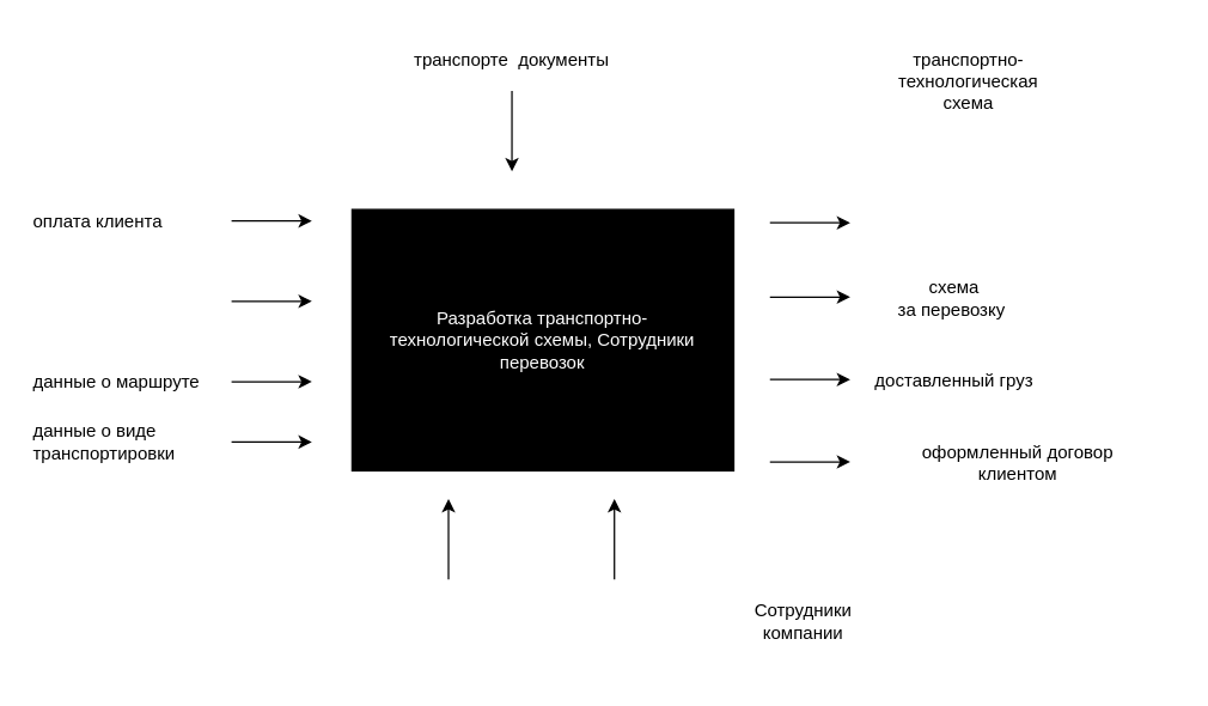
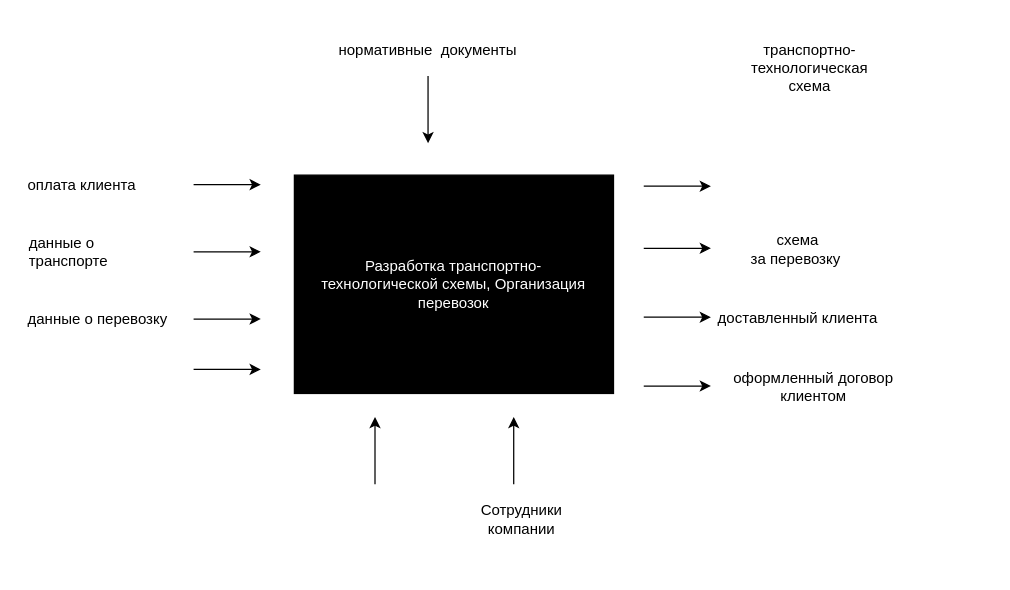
  <mxCell id="0" />
  <mxCell id="1" parent="0" />
  <mxCell id="2" value="" style="group" parent="1" vertex="1" connectable="0"><mxGeometry x="20" y="20" width="765.94" height="430" as="geometry" /></mxCell>
  <mxCell id="3" value="" style="rounded=0;whiteSpace=wrap;html=1;fillColor=#000000;fontColor=#00000;" parent="2" vertex="1"><mxGeometry x="215.001" y="119.594" width="255.313" height="174.688" as="geometry" /></mxCell>
- <mxCell id="4" value="Разработка транспортно-технологической схемы, Сотрудники перевозок" style="text;strokeColor=none;align=center;fillColor=none;html=1;verticalAlign=middle;whiteSpace=wrap;rounded=0;fontColor=#FFFFFF;" parent="2" vertex="1"><mxGeometry x="235.157" y="166.625" width="215.001" height="80.625" as="geometry" /></mxCell>
- <mxCell id="5" value="Сотрудники компании" style="text;strokeColor=none;align=center;fillColor=none;html=1;verticalAlign=middle;whiteSpace=wrap;rounded=0;fontColor=#000;" parent="2" vertex="1"><mxGeometry x="462.657" y="374.906" width="107.5" height="40.312" as="geometry" /></mxCell>
+ <mxCell id="4" value="Разработка транспортно-технологической схемы, Организация перевозок" style="text;strokeColor=none;align=center;fillColor=none;html=1;verticalAlign=middle;whiteSpace=wrap;rounded=0;fontColor=#FFFFFF;" parent="2" vertex="1"><mxGeometry x="235.157" y="166.625" width="215.001" height="80.625" as="geometry" /></mxCell>
+ <mxCell id="5" value="Сотрудники компании" style="text;strokeColor=none;align=center;fillColor=none;html=1;verticalAlign=middle;whiteSpace=wrap;rounded=0;fontColor=#000;" parent="2" vertex="1"><mxGeometry x="342.657" y="374.906" width="107.5" height="40.312" as="geometry" /></mxCell>
  <mxCell id="6" value="" style="endArrow=classic;html=1;rounded=0;" parent="2" edge="1"><mxGeometry width="50" height="50" relative="1" as="geometry"><mxPoint x="390.468" y="366.844" as="sourcePoint" /><mxPoint x="390.468" y="313.094" as="targetPoint" /></mxGeometry></mxCell>
  <mxCell id="7" value="" style="endArrow=classic;html=1;rounded=0;" parent="2" edge="1"><mxGeometry width="50" height="50" relative="1" as="geometry"><mxPoint x="279.501" y="366.844" as="sourcePoint" /><mxPoint x="279.501" y="313.094" as="targetPoint" /></mxGeometry></mxCell>
  <mxCell id="8" value="оплата клиента" style="text;strokeColor=none;align=left;fillColor=none;html=1;verticalAlign=middle;whiteSpace=wrap;rounded=0;fontColor=#000;" parent="2" vertex="1"><mxGeometry y="107.5" width="120.938" height="40.312" as="geometry" /></mxCell>
  <mxCell id="9" value="" style="endArrow=classic;html=1;rounded=0;" parent="2" edge="1"><mxGeometry width="50" height="50" relative="1" as="geometry"><mxPoint x="134.375" y="127.199" as="sourcePoint" /><mxPoint x="188.126" y="127.199" as="targetPoint" /></mxGeometry></mxCell>
+ <mxCell id="10" value="данные о транспорте" style="text;strokeColor=none;align=left;fillColor=none;html=1;verticalAlign=middle;whiteSpace=wrap;rounded=0;fontColor=#000;" parent="2" vertex="1"><mxGeometry x="1.344" y="161.25" width="107.5" height="40.312" as="geometry" /></mxCell>
  <mxCell id="11" value="" style="endArrow=classic;html=1;rounded=0;" parent="2" edge="1"><mxGeometry width="50" height="50" relative="1" as="geometry"><mxPoint x="134.375" y="180.949" as="sourcePoint" /><mxPoint x="188.126" y="180.949" as="targetPoint" /></mxGeometry></mxCell>
- <mxCell id="12" value="транспорте&amp;nbsp;&amp;nbsp;документы" style="text;strokeColor=none;align=center;fillColor=none;html=1;verticalAlign=middle;whiteSpace=wrap;rounded=0;fontColor=#000;" parent="2" vertex="1"><mxGeometry x="218.36" width="208.282" height="40.312" as="geometry" /></mxCell>
+ <mxCell id="12" value="нормативные&amp;nbsp;&amp;nbsp;документы" style="text;strokeColor=none;align=center;fillColor=none;html=1;verticalAlign=middle;whiteSpace=wrap;rounded=0;fontColor=#000;" parent="2" vertex="1"><mxGeometry x="218.36" width="208.282" height="40.312" as="geometry" /></mxCell>
  <mxCell id="13" value="" style="endArrow=classic;html=1;rounded=0;" parent="2" edge="1"><mxGeometry width="50" height="50" relative="1" as="geometry"><mxPoint x="321.937" y="40.312" as="sourcePoint" /><mxPoint x="321.937" y="94.062" as="targetPoint" /></mxGeometry></mxCell>
  <mxCell id="14" value="" style="endArrow=classic;html=1;rounded=0;" parent="2" edge="1"><mxGeometry width="50" height="50" relative="1" as="geometry"><mxPoint x="494.502" y="128.436" as="sourcePoint" /><mxPoint x="548.252" y="128.436" as="targetPoint" /></mxGeometry></mxCell>
  <mxCell id="15" value="транспортно-технологическая&lt;br&gt;схема" style="text;strokeColor=none;align=center;fillColor=none;html=1;verticalAlign=middle;whiteSpace=wrap;rounded=0;fontColor=#000;" parent="2" vertex="1"><mxGeometry x="550.939" y="13.844" width="153.188" height="40.312" as="geometry" /></mxCell>
- <mxCell id="16" value="данные о маршруте" style="text;strokeColor=none;align=left;fillColor=none;html=1;verticalAlign=middle;whiteSpace=wrap;rounded=0;fontColor=#000;" parent="2" vertex="1"><mxGeometry y="215" width="120.938" height="40.312" as="geometry" /></mxCell>
+ <mxCell id="16" value="данные о перевозку" style="text;strokeColor=none;align=left;fillColor=none;html=1;verticalAlign=middle;whiteSpace=wrap;rounded=0;fontColor=#000;" parent="2" vertex="1"><mxGeometry y="215" width="120.938" height="40.312" as="geometry" /></mxCell>
  <mxCell id="17" value="" style="endArrow=classic;html=1;rounded=0;" parent="2" edge="1"><mxGeometry width="50" height="50" relative="1" as="geometry"><mxPoint x="134.375" y="234.699" as="sourcePoint" /><mxPoint x="188.126" y="234.699" as="targetPoint" /></mxGeometry></mxCell>
- <mxCell id="18" value="данные о&amp;nbsp;виде транспортировки" style="text;strokeColor=none;align=left;fillColor=none;html=1;verticalAlign=middle;whiteSpace=wrap;rounded=0;fontColor=#000;" parent="2" vertex="1"><mxGeometry y="255.312" width="120.938" height="40.312" as="geometry" /></mxCell>
  <mxCell id="19" value="" style="endArrow=classic;html=1;rounded=0;" parent="2" edge="1"><mxGeometry width="50" height="50" relative="1" as="geometry"><mxPoint x="134.375" y="275.012" as="sourcePoint" /><mxPoint x="188.126" y="275.012" as="targetPoint" /></mxGeometry></mxCell>
  <mxCell id="20" value="" style="endArrow=classic;html=1;rounded=0;" parent="2" edge="1"><mxGeometry width="50" height="50" relative="1" as="geometry"><mxPoint x="494.502" y="178.154" as="sourcePoint" /><mxPoint x="548.252" y="178.154" as="targetPoint" /></mxGeometry></mxCell>
  <mxCell id="21" value="схема&lt;br&gt;за перевозку&amp;nbsp;" style="text;strokeColor=none;align=center;fillColor=none;html=1;verticalAlign=middle;whiteSpace=wrap;rounded=0;fontColor=#000;" parent="2" vertex="1"><mxGeometry x="550.939" y="158.562" width="134.375" height="40.312" as="geometry" /></mxCell>
  <mxCell id="22" value="" style="endArrow=classic;html=1;rounded=0;" parent="2" edge="1"><mxGeometry width="50" height="50" relative="1" as="geometry"><mxPoint x="494.502" y="233.248" as="sourcePoint" /><mxPoint x="548.252" y="233.248" as="targetPoint" /></mxGeometry></mxCell>
- <mxCell id="23" value="доставленный груз" style="text;strokeColor=none;align=center;fillColor=none;html=1;verticalAlign=middle;whiteSpace=wrap;rounded=0;fontColor=#000;" parent="2" vertex="1"><mxGeometry x="550.939" y="213.656" width="134.375" height="40.312" as="geometry" /></mxCell>
+ <mxCell id="23" value="доставленный клиента" style="text;strokeColor=none;align=center;fillColor=none;html=1;verticalAlign=middle;whiteSpace=wrap;rounded=0;fontColor=#000;" parent="2" vertex="1"><mxGeometry x="550.939" y="213.656" width="134.375" height="40.312" as="geometry" /></mxCell>
  <mxCell id="24" value="" style="endArrow=classic;html=1;rounded=0;" parent="2" edge="1"><mxGeometry width="50" height="50" relative="1" as="geometry"><mxPoint x="494.502" y="288.342" as="sourcePoint" /><mxPoint x="548.252" y="288.342" as="targetPoint" /></mxGeometry></mxCell>
- <mxCell id="25" value="оформленный договор клиентом" style="text;strokeColor=none;align=center;fillColor=none;html=1;verticalAlign=middle;whiteSpace=wrap;rounded=0;fontColor=#000;" parent="2" vertex="1"><mxGeometry x="580.939" y="268.75" width="158.563" height="40.312" as="geometry" /></mxCell>
+ <mxCell id="25" value="оформленный договор клиентом" style="text;strokeColor=none;align=center;fillColor=none;html=1;verticalAlign=middle;whiteSpace=wrap;rounded=0;fontColor=#000;" parent="2" vertex="1"><mxGeometry x="550.939" y="268.75" width="158.563" height="40.312" as="geometry" /></mxCell>
